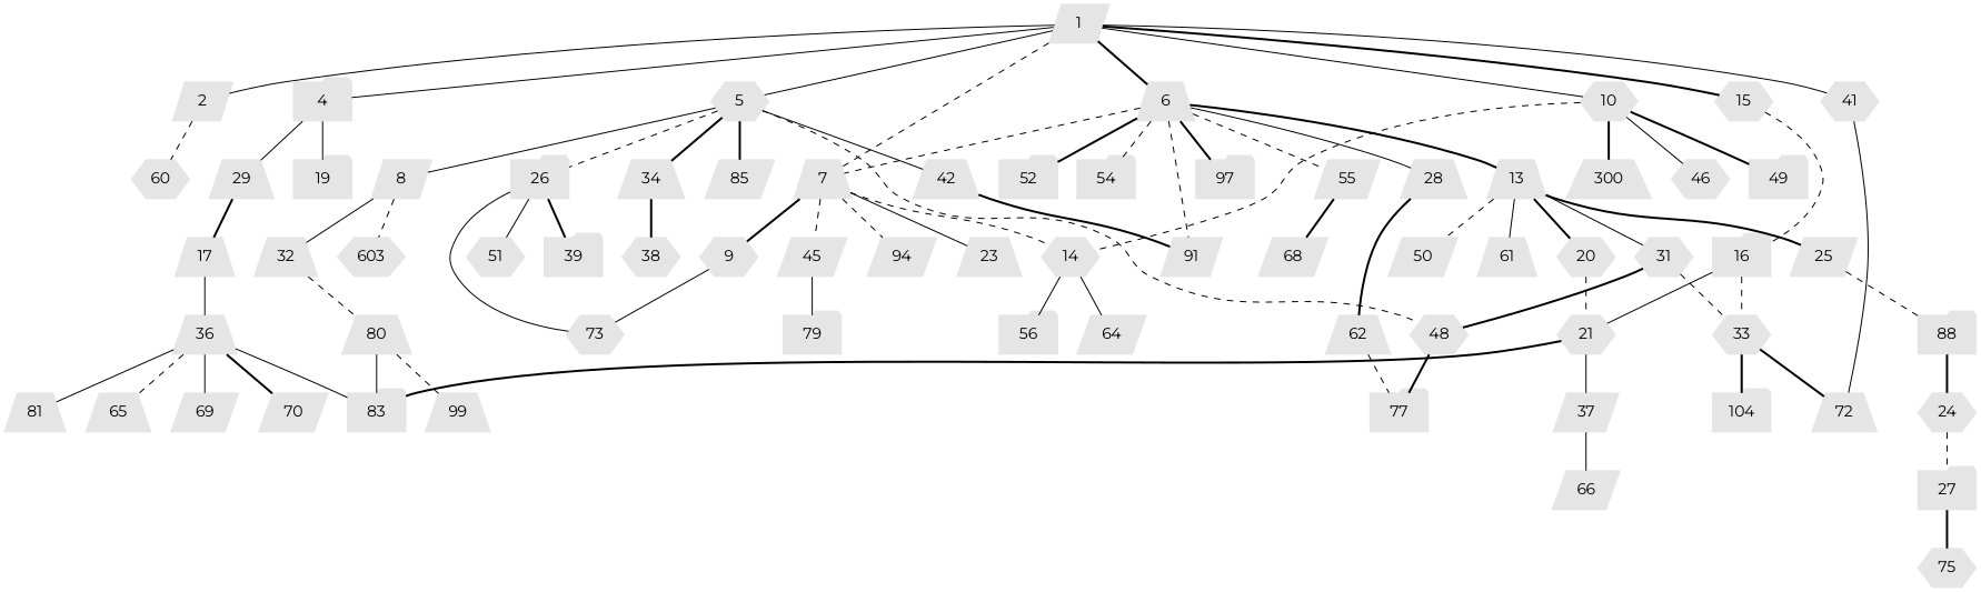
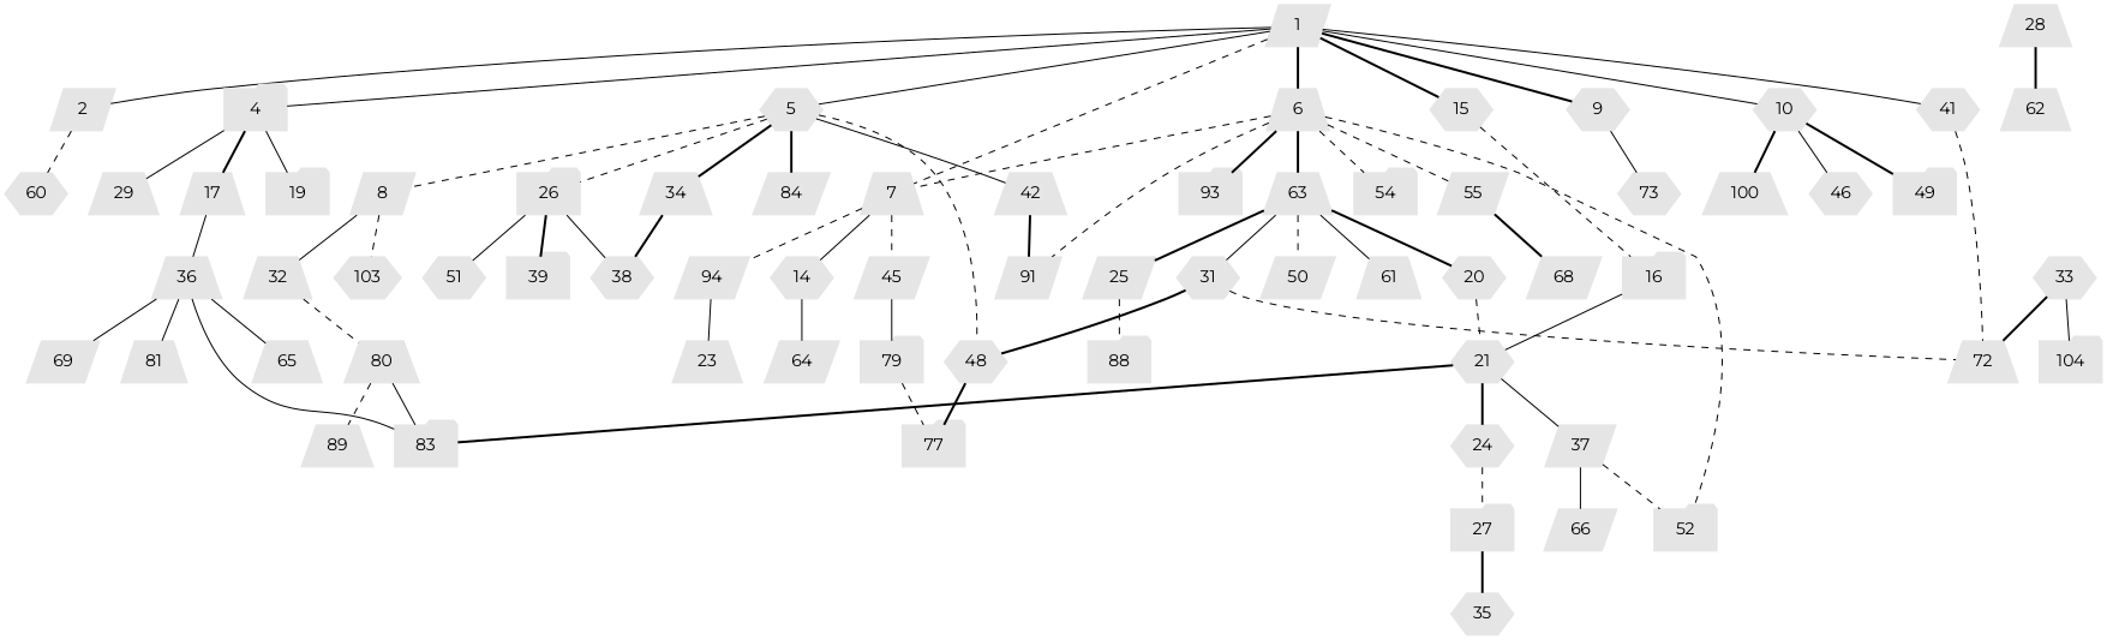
  graph {
    fontname=Montserrat
    node [color=gray90 fontname=Montserrat shape=hexagon style=filled]
    edge [fontname=Montserrat style=solid]
    1 [shape=parallelogram super="+3"]
    2 [shape=parallelogram super="+76"]
    4 [shape=folder super="+11"]
    5 [super="+105"]
    6 [shape=trapezium super="+18"]
    7 [shape=trapezium super="+57"]
    9 [super="+99"]
    10 [super="+12"]
    15
    41
    60 [super="+74"]
    17 [shape=trapezium super="+78"]
    19 [shape=folder]
    29 [shape=trapezium]
    8 [shape=parallelogram]
    26 [shape=folder super="+32"]
    34 [shape=trapezium]
    42 [shape=trapezium]
-   84 [shape=parallelogram label=85]
+   84 [shape=parallelogram]
    48 [super="+82"]
-   13 [shape=trapezium super="+58"]
+   13 [shape=trapezium super="+58" label=63]
    28 [shape=trapezium]
    52 [shape=folder super="+85"]
    54 [shape=folder]
    55 [shape=parallelogram]
    91 [shape=parallelogram super="+101"]
-   93 [shape=folder label=97]
+   93 [shape=folder]
    14 [super="+53"]
    23 [shape=trapezium]
    45 [shape=parallelogram super="+106"]
    94 [shape=parallelogram]
    73
    46
    49 [shape=folder]
-   100 [shape=trapezium label=300]
+   100 [shape=trapezium]
    16 [shape=folder super="+35"]
    72 [shape=trapezium super="+90"]
    36 [shape=trapezium super="+63"]
    n39 [label=32 shape=trapezium super="+40"]
-   103 [label=603]
+   103
    39 [shape=folder]
    51
    38 [super="+43"]
    20 [super="+44"]
    25 [shape=parallelogram super="+59"]
    31 [super="+47"]
    50 [shape=parallelogram]
    61 [shape=trapezium]
    62 [shape=trapezium super="+67"]
    68 [shape=parallelogram super="+97"]
-   56 [shape=folder]
    64 [shape=parallelogram]
    79 [shape=folder]
    80 [shape=trapezium super="+92"]
    21 [super="+71"]
    88 [shape=folder]
    33 [super="+98"]
    24 [super="+86"]
    37 [shape=parallelogram]
    83 [shape=folder super="+102"]
    104 [shape=folder]
    65 [shape=trapezium]
    69 [shape=parallelogram]
-   70 [shape=parallelogram]
    81 [shape=trapezium]
    27 [shape=folder super="+95"]
    66 [shape=parallelogram]
-   89 [shape=trapezium label=99]
-   75 [super="+87"]
+   89 [shape=trapezium]
+   75 [super="+87" label=35]
    77 [shape=folder]
    1 -- 2
    1 -- 4
    1 -- 5
    1 -- 6 [style=bold]
    1 -- 7 [style=dashed]
-   7 -- 9 [style=bold]
+   1 -- 9 [style=bold]
    1 -- 10
    1 -- 15 [style=bold]
    1 -- 41
    2 -- 60 [style=dashed]
-   29 -- 17 [style=bold]
+   4 -- 17 [style=bold]
    4 -- 19
    4 -- 29
-   5 -- 8
+   5 -- 8 [style=dashed]
    5 -- 26 [style=dashed]
    5 -- 34 [style=bold]
    5 -- 42
    5 -- 84 [style=bold]
    5 -- 48 [style=dashed]
    6 -- 7 [style=dashed]
    6 -- 13 [style=bold]
-   6 -- 28
-   6 -- 52 [style=bold]
+   6 -- 52 [style=dashed]
    6 -- 54 [style=dashed]
    6 -- 55 [style=dashed]
    6 -- 91 [style=dashed]
    6 -- 93 [style=bold]
-   7 -- 14 [style=dashed]
-   7 -- 23
+   7 -- 14
+   94 -- 23
    7 -- 45 [style=dashed]
    7 -- 94 [style=dashed]
    9 -- 73
-   10 -- 14 [style=dashed]
    10 -- 46
    10 -- 49 [style=bold]
    10 -- 100 [style=bold]
    15 -- 16 [style=dashed]
-   41 -- 72
+   41 -- 72 [style=dashed]
    17 -- 36
    8 -- n39
    8 -- 103 [style=dashed]
-   26 -- 73
+   26 -- 38
    26 -- 39 [style=bold]
    26 -- 51
    34 -- 38 [style=bold]
    42 -- 91 [style=bold]
    48 -- 77 [style=bold]
    13 -- 20 [style=bold]
    13 -- 25 [style=bold]
    13 -- 31
    13 -- 50 [style=dashed weight=2]
    13 -- 61
    28 -- 62 [style=bold]
    55 -- 68 [style=bold]
-   14 -- 56
    14 -- 64
    45 -- 79
    16 -- 21
-   16 -- 33 [style=dashed]
    36 -- 83
-   36 -- 65 [style=dashed]
+   36 -- 65
    36 -- 69
-   36 -- 70 [style=bold]
    36 -- 81
    n39 -- 80 [style=dashed]
    20 -- 21 [style=dashed]
    25 -- 88 [style=dashed]
    31 -- 48 [style=bold]
-   31 -- 33 [style=dashed]
-   62 -- 77 [style=dashed]
+   31 -- 72 [style=dashed]
+   79 -- 77 [style=dashed]
    80 -- 83
    80 -- 89 [style=dashed]
-   88 -- 24 [style=bold]
+   21 -- 24 [style=bold]
    21 -- 37
    21 -- 83 [style=bold]
    33 -- 72 [style=bold]
-   33 -- 104 [style=bold]
+   33 -- 104
    24 -- 27 [style=dashed]
+   37 -- 52 [style=dashed]
    37 -- 66
    27 -- 75 [style=bold]
  }
